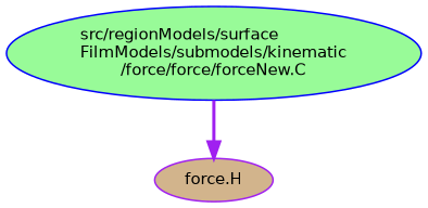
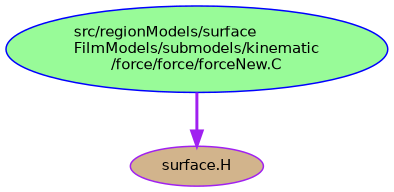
  digraph {
    node [fontname=Helvetica fontsize=10 shape=ellipse style=filled]
    n1 [color=blue fillcolor=palegreen fontcolor=black height=0.2 label="src/regionModels/surface\lFilmModels/submodels/kinematic\l/force/force/forceNew.C" width=0.4]
-   n2 [color=purple fillcolor=tan height=0.2 label="force.H" width=0.4]
+   n2 [color=purple fillcolor=tan height=0.2 label="surface.H" width=0.4]
    n1 -> n2 [color=purple fontname=Helvetica fontsize=10 labelfontname=Helvetica labelfontsize=10 style=bold]
  }
